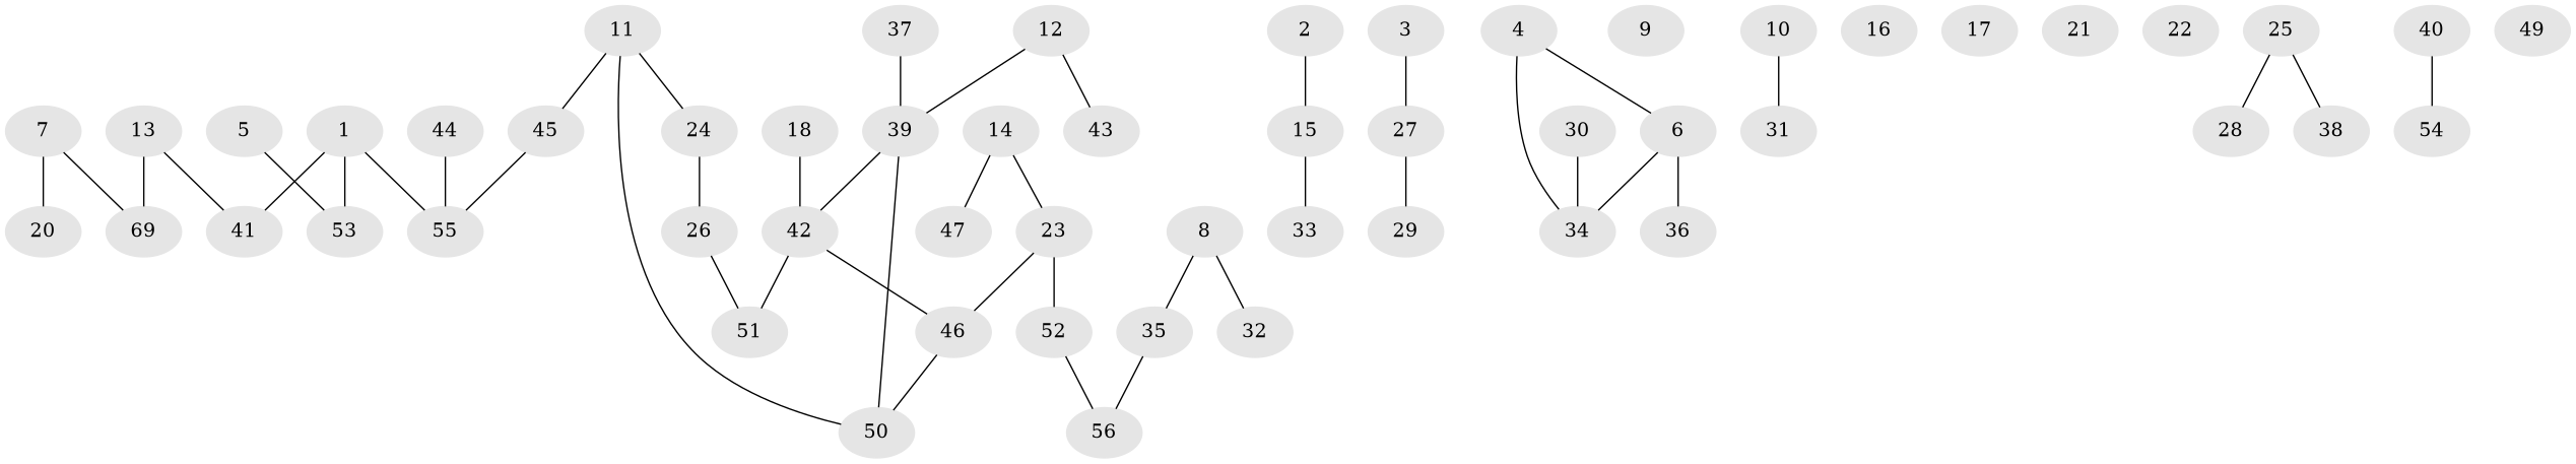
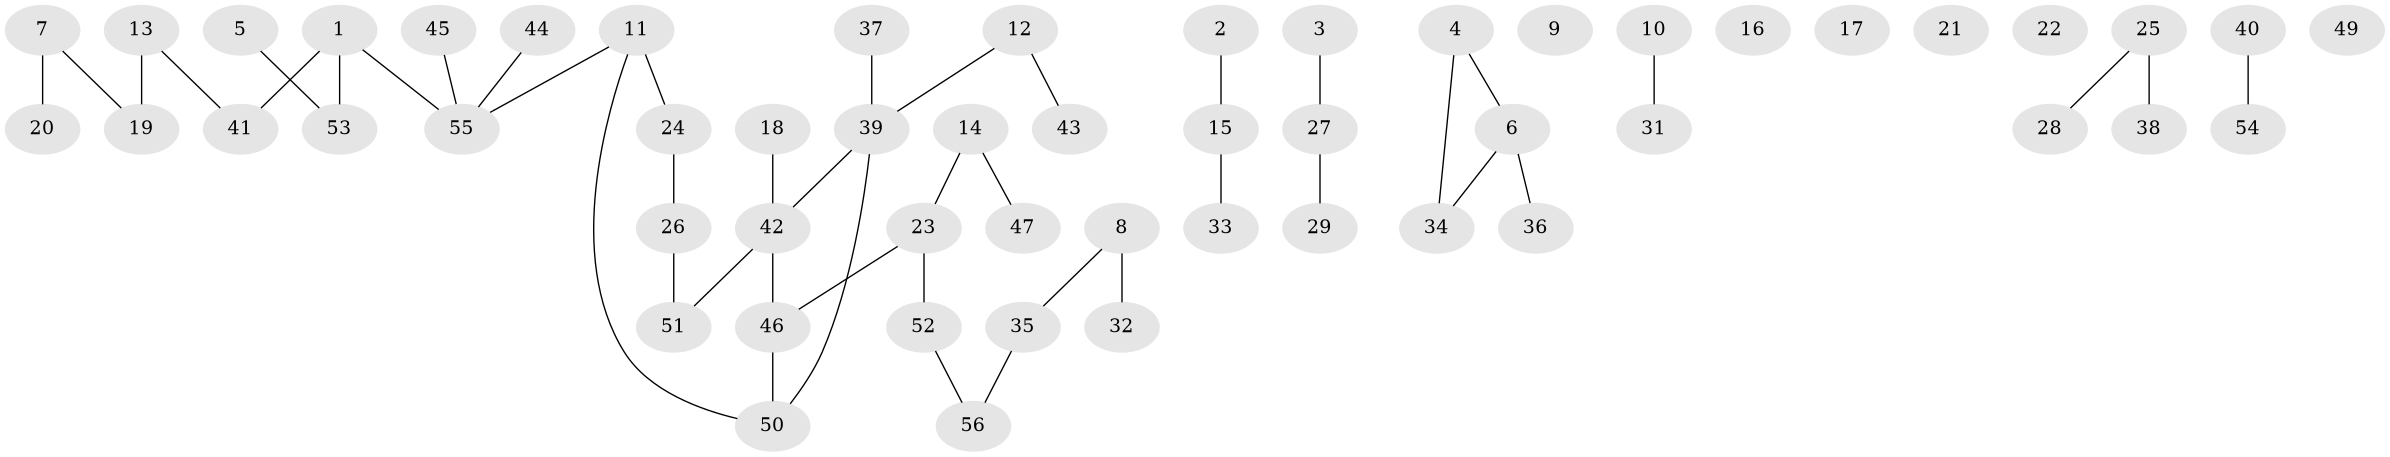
  graph {
    node [color=gray90 style=filled]
    1
    41
    53
    55
    2
    15
    33
    3
    27
    29
    4
    6
    34
    36
    39
    50
    42
    5
    7
-   19 [label=69]
+   19
    20
    8
    32
    35
    56
    9
    10
    31
    11
    24
    26
    12
    43
    13
    14
    23
    47
    46
    52
    16
    17
    18
    51
    21
    22
    25
    28
    38
-   30
    37
    40
    54
    44
    45
    49
    1 -- 41
    1 -- 53
    1 -- 55
    2 -- 15
    15 -- 33
    3 -- 27
    27 -- 29
    4 -- 6
    4 -- 34
    6 -- 34
    6 -- 36
    39 -- 50
    39 -- 42
    42 -- 46
    42 -- 51
    5 -- 53
    7 -- 19
    7 -- 20
    8 -- 32
    8 -- 35
    35 -- 56
    10 -- 31
-   11 -- 45
+   11 -- 55
    11 -- 50
    11 -- 24
    24 -- 26
    26 -- 51
    12 -- 39
    12 -- 43
    13 -- 41
    13 -- 19
    14 -- 23
    14 -- 47
    23 -- 46
    23 -- 52
    46 -- 50
    52 -- 56
    18 -- 42
    25 -- 28
    25 -- 38
-   30 -- 34
    37 -- 39
    40 -- 54
    44 -- 55
    45 -- 55
  }
